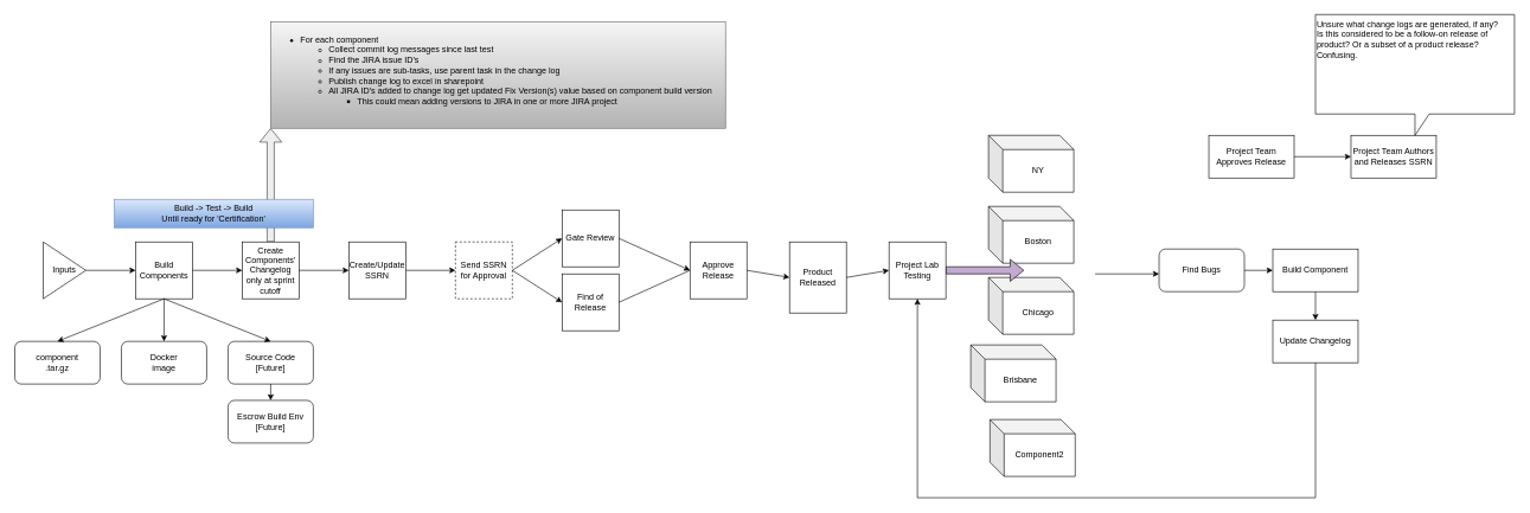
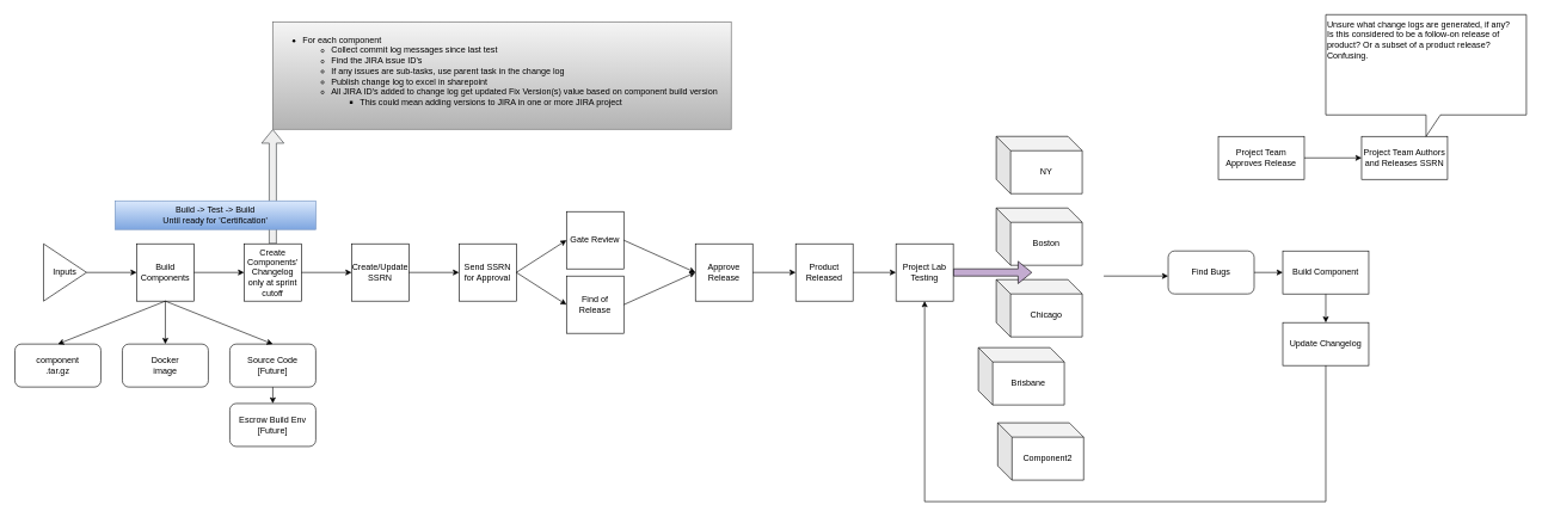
  <mxCell id="0" />
  <mxCell id="1" parent="0" />
  <mxCell id="2" value="" style="shape=flexArrow;endArrow=classic;html=1;rounded=0;fillColor=#eeeeee;exitX=0.5;exitY=0;exitDx=0;exitDy=0;strokeColor=#36393d;" parent="1" source="9" edge="1"><mxGeometry width="50" height="50" relative="1" as="geometry"><mxPoint x="410" as="sourcePoint" y="140" /><mxPoint x="380" y="180" as="targetPoint" /></mxGeometry></mxCell>
  <mxCell id="3" value="Inputs" style="triangle;whiteSpace=wrap;html=1;" parent="1" vertex="1"><mxGeometry x="60" y="340" width="60" height="80" as="geometry" /></mxCell>
  <mxCell id="4" value="" style="endArrow=classic;html=1;rounded=0;entryX=0;entryY=0.5;entryDx=0;entryDy=0;" parent="1" target="5" edge="1"><mxGeometry width="50" height="50" relative="1" as="geometry"><mxPoint x="120" y="380" as="sourcePoint" /><mxPoint x="180" y="380" as="targetPoint" /></mxGeometry></mxCell>
  <mxCell id="5" value="Build Components" style="whiteSpace=wrap;html=1;aspect=fixed;" parent="1" vertex="1"><mxGeometry x="190" y="340" width="80" height="80" as="geometry" /></mxCell>
  <mxCell id="6" value="&lt;div&gt;component&lt;/div&gt;&lt;div&gt;.tar.gz&lt;/div&gt;" style="rounded=1;whiteSpace=wrap;html=1;" parent="1" vertex="1"><mxGeometry x="20" y="480" width="120" height="60" as="geometry" /></mxCell>
  <mxCell id="7" value="&lt;div&gt;Docker&lt;/div&gt;&lt;div&gt;image&lt;br&gt;&lt;/div&gt;" style="rounded=1;whiteSpace=wrap;html=1;" parent="1" vertex="1"><mxGeometry x="170" y="480" width="120" height="60" as="geometry" /></mxCell>
  <mxCell id="8" value="&lt;div&gt;Source Code&lt;/div&gt;&lt;div&gt;[Future]&lt;br&gt;&lt;/div&gt;" style="rounded=1;whiteSpace=wrap;html=1;" parent="1" vertex="1"><mxGeometry x="320" y="480" width="120" height="60" as="geometry" /></mxCell>
  <mxCell id="9" value="&lt;div&gt;Create Components'&lt;/div&gt;&lt;div&gt;Changelog&lt;/div&gt;&lt;div&gt;only at sprint cutoff&lt;/div&gt;" style="whiteSpace=wrap;html=1;aspect=fixed;" parent="1" vertex="1"><mxGeometry x="340" y="340" width="80" height="80" as="geometry" /></mxCell>
  <mxCell id="10" value="" style="endArrow=classic;html=1;rounded=0;exitX=0.5;exitY=1;exitDx=0;exitDy=0;entryX=0.5;entryY=0;entryDx=0;entryDy=0;" parent="1" source="5" target="6" edge="1"><mxGeometry width="50" height="50" relative="1" as="geometry"><mxPoint x="820" y="730" as="sourcePoint" /><mxPoint x="870" y="680" as="targetPoint" /></mxGeometry></mxCell>
  <mxCell id="11" value="" style="endArrow=classic;html=1;rounded=0;exitX=0.5;exitY=1;exitDx=0;exitDy=0;entryX=0.5;entryY=0;entryDx=0;entryDy=0;" parent="1" source="5" target="8" edge="1"><mxGeometry width="50" height="50" relative="1" as="geometry"><mxPoint x="240" y="430" as="sourcePoint" /><mxPoint x="90" y="490" as="targetPoint" /></mxGeometry></mxCell>
  <mxCell id="12" value="" style="endArrow=classic;html=1;rounded=0;entryX=0.5;entryY=0;entryDx=0;entryDy=0;" parent="1" target="7" edge="1"><mxGeometry width="50" height="50" relative="1" as="geometry"><mxPoint x="230" y="420" as="sourcePoint" /><mxPoint x="100" y="500" as="targetPoint" /></mxGeometry></mxCell>
  <mxCell id="13" value="&lt;div&gt;Escrow Build Env&lt;br&gt;&lt;/div&gt;&lt;div&gt;[Future]&lt;br&gt;&lt;/div&gt;" style="rounded=1;whiteSpace=wrap;html=1;" parent="1" vertex="1"><mxGeometry x="320" y="563" width="120" height="60" as="geometry" /></mxCell>
  <mxCell id="14" value="" style="endArrow=classic;html=1;rounded=0;exitX=0.5;exitY=1;exitDx=0;exitDy=0;entryX=0.5;entryY=0;entryDx=0;entryDy=0;" parent="1" source="8" target="13" edge="1"><mxGeometry width="50" height="50" relative="1" as="geometry"><mxPoint x="610" y="580" as="sourcePoint" /><mxPoint x="660" y="530" as="targetPoint" /></mxGeometry></mxCell>
  <mxCell id="15" value="" style="endArrow=classic;html=1;rounded=0;exitX=1;exitY=0.5;exitDx=0;exitDy=0;entryX=0;entryY=0.5;entryDx=0;entryDy=0;" parent="1" source="5" target="9" edge="1"><mxGeometry width="50" height="50" relative="1" as="geometry"><mxPoint x="280" y="380" as="sourcePoint" /><mxPoint x="330" y="330" as="targetPoint" /></mxGeometry></mxCell>
  <mxCell id="16" value="" style="endArrow=classic;html=1;rounded=0;exitX=1;exitY=0.5;exitDx=0;exitDy=0;entryX=0;entryY=0.5;entryDx=0;entryDy=0;" parent="1" source="9" target="17" edge="1"><mxGeometry width="50" height="50" relative="1" as="geometry"><mxPoint x="450" y="410" as="sourcePoint" /><mxPoint x="620" y="380" as="targetPoint" /></mxGeometry></mxCell>
  <mxCell id="17" value="&lt;div&gt;Create/Update SSRN&lt;/div&gt;" style="whiteSpace=wrap;html=1;aspect=fixed;" parent="1" vertex="1"><mxGeometry x="490" y="340" width="80" height="80" as="geometry" /></mxCell>
  <mxCell id="18" value="" style="endArrow=classic;html=1;rounded=0;exitX=1;exitY=0.5;exitDx=0;exitDy=0;entryX=0;entryY=0.5;entryDx=0;entryDy=0;" parent="1" source="17" target="19" edge="1"><mxGeometry width="50" height="50" relative="1" as="geometry"><mxPoint x="700" y="400" as="sourcePoint" /><mxPoint x="660" y="380" as="targetPoint" /></mxGeometry></mxCell>
- <mxCell id="19" value="Send SSRN for Approval" style="whiteSpace=wrap;html=1;aspect=fixed;dashed=1;" parent="1" vertex="1"><mxGeometry x="640" y="340" width="80" height="80" as="geometry" /></mxCell>
+ <mxCell id="19" value="Send SSRN for Approval" style="whiteSpace=wrap;html=1;aspect=fixed;" parent="1" vertex="1"><mxGeometry x="640" y="340" width="80" height="80" as="geometry" /></mxCell>
  <mxCell id="20" value="Gate Review" style="whiteSpace=wrap;html=1;aspect=fixed;" parent="1" vertex="1"><mxGeometry x="790" y="295" width="80" height="80" as="geometry" /></mxCell>
  <mxCell id="21" value="Find of Release" style="whiteSpace=wrap;html=1;aspect=fixed;" parent="1" vertex="1"><mxGeometry x="790" y="385" width="80" height="80" as="geometry" /></mxCell>
  <mxCell id="22" value="" style="endArrow=classic;html=1;rounded=0;exitX=1;exitY=0.5;exitDx=0;exitDy=0;entryX=0;entryY=0.5;entryDx=0;entryDy=0;" parent="1" source="19" target="20" edge="1"><mxGeometry width="50" height="50" relative="1" as="geometry"><mxPoint x="750" y="570" as="sourcePoint" /><mxPoint x="800" y="520" as="targetPoint" /></mxGeometry></mxCell>
  <mxCell id="23" value="" style="endArrow=classic;html=1;rounded=0;exitX=1;exitY=0.5;exitDx=0;exitDy=0;entryX=0;entryY=0.5;entryDx=0;entryDy=0;" parent="1" source="19" target="21" edge="1"><mxGeometry width="50" height="50" relative="1" as="geometry"><mxPoint x="880" y="630" as="sourcePoint" /><mxPoint x="930" y="580" as="targetPoint" /></mxGeometry></mxCell>
  <mxCell id="24" value="Approve Release" style="whiteSpace=wrap;html=1;aspect=fixed;" parent="1" vertex="1"><mxGeometry x="970" y="340" width="80" height="80" as="geometry" /></mxCell>
  <mxCell id="25" value="" style="endArrow=classic;html=1;rounded=0;exitX=1;exitY=0.5;exitDx=0;exitDy=0;entryX=0;entryY=0.5;entryDx=0;entryDy=0;" parent="1" source="20" target="24" edge="1"><mxGeometry width="50" height="50" relative="1" as="geometry"><mxPoint x="820" y="730" as="sourcePoint" /><mxPoint x="870" y="680" as="targetPoint" /></mxGeometry></mxCell>
- <mxCell id="26" value="" style="endArrow=none;html=1;rounded=0;exitX=1;exitY=0.5;exitDx=0;exitDy=0;entryX=0;entryY=0.5;entryDx=0;entryDy=0;" parent="1" source="21" target="24" edge="1"><mxGeometry width="50" height="50" relative="1" as="geometry"><mxPoint x="880" y="345" as="sourcePoint" /><mxPoint x="980" y="390" as="targetPoint" /></mxGeometry></mxCell>
- <mxCell id="27" value="Product Released" style="whiteSpace=wrap;html=1;aspect=fixed;fontStyle=0" parent="1" vertex="1"><mxGeometry x="1110" y="340" width="80" height="100" as="geometry" /></mxCell>
+ <mxCell id="26" value="" style="endArrow=classic;html=1;rounded=0;exitX=1;exitY=0.5;exitDx=0;exitDy=0;entryX=0;entryY=0.5;entryDx=0;entryDy=0;" parent="1" source="21" target="24" edge="1"><mxGeometry width="50" height="50" relative="1" as="geometry"><mxPoint x="880" y="345" as="sourcePoint" /><mxPoint x="980" y="390" as="targetPoint" /></mxGeometry></mxCell>
+ <mxCell id="27" value="Product Released" style="whiteSpace=wrap;html=1;aspect=fixed;fontStyle=0" parent="1" vertex="1"><mxGeometry x="1110" y="340" width="80" height="80" as="geometry" /></mxCell>
  <mxCell id="28" value="" style="endArrow=classic;html=1;rounded=0;exitX=1;exitY=0.5;exitDx=0;exitDy=0;entryX=0;entryY=0.5;entryDx=0;entryDy=0;" parent="1" source="24" target="27" edge="1"><mxGeometry width="50" height="50" relative="1" as="geometry"><mxPoint x="1290" y="620" as="sourcePoint" /><mxPoint x="1340" y="570" as="targetPoint" /></mxGeometry></mxCell>
  <mxCell id="29" value="Project Lab Testing" style="whiteSpace=wrap;html=1;aspect=fixed;" parent="1" vertex="1"><mxGeometry x="1250" y="340" width="80" height="80" as="geometry" /></mxCell>
  <mxCell id="30" value="" style="endArrow=classic;html=1;rounded=0;exitX=1;exitY=0.5;exitDx=0;exitDy=0;entryX=0;entryY=0.5;entryDx=0;entryDy=0;" parent="1" source="27" target="29" edge="1"><mxGeometry width="50" height="50" relative="1" as="geometry"><mxPoint x="1210" y="570" as="sourcePoint" /><mxPoint x="1260" y="520" as="targetPoint" /></mxGeometry></mxCell>
  <mxCell id="31" value="&lt;div&gt;NY&lt;/div&gt;" style="shape=cube;whiteSpace=wrap;html=1;boundedLbl=1;backgroundOutline=1;darkOpacity=0.05;darkOpacity2=0.1;" parent="1" vertex="1"><mxGeometry x="1390" y="190" width="120" height="80" as="geometry" /></mxCell>
  <mxCell id="32" value="Boston" style="shape=cube;whiteSpace=wrap;html=1;boundedLbl=1;backgroundOutline=1;darkOpacity=0.05;darkOpacity2=0.1;" parent="1" vertex="1"><mxGeometry x="1390" y="290" width="120" height="80" as="geometry" /></mxCell>
  <mxCell id="33" value="Chicago" style="shape=cube;whiteSpace=wrap;html=1;boundedLbl=1;backgroundOutline=1;darkOpacity=0.05;darkOpacity2=0.1;" parent="1" vertex="1"><mxGeometry x="1390" y="390" width="120" height="80" as="geometry" /></mxCell>
  <mxCell id="34" value="Brisbane" style="shape=cube;whiteSpace=wrap;html=1;boundedLbl=1;backgroundOutline=1;darkOpacity=0.05;darkOpacity2=0.1;" parent="1" vertex="1"><mxGeometry x="1365" y="485" width="120" height="80" as="geometry" /></mxCell>
  <mxCell id="35" value="" style="shape=flexArrow;endArrow=classic;html=1;rounded=0;exitX=1;exitY=0.5;exitDx=0;exitDy=0;fillColor=#C3ABD0;" parent="1" source="29" edge="1"><mxGeometry width="50" height="50" relative="1" as="geometry"><mxPoint x="820" y="730" as="sourcePoint" /><mxPoint x="1440" y="380" as="targetPoint" /></mxGeometry></mxCell>
  <mxCell id="36" value="Find Bugs" style="rounded=1;whiteSpace=wrap;html=1;" parent="1" vertex="1"><mxGeometry x="1630" y="350" width="120" height="60" as="geometry" /></mxCell>
  <mxCell id="37" value="" style="edgeStyle=orthogonalEdgeStyle;rounded=0;orthogonalLoop=1;jettySize=auto;html=1;" edge="1" parent="1" source="38" target="47"><mxGeometry relative="1" as="geometry" /></mxCell>
  <mxCell id="38" value="Build Component" style="rounded=0;whiteSpace=wrap;html=1;" parent="1" vertex="1"><mxGeometry x="1790" y="350" width="120" height="60" as="geometry" /></mxCell>
  <mxCell id="39" value="" style="endArrow=classic;html=1;rounded=0;fillColor=#C3ABD0;exitX=1;exitY=0.5;exitDx=0;exitDy=0;entryX=0;entryY=0.5;entryDx=0;entryDy=0;" parent="1" source="36" target="38" edge="1"><mxGeometry width="50" height="50" relative="1" as="geometry"><mxPoint x="1460" y="550" as="sourcePoint" /><mxPoint x="1510" y="500" as="targetPoint" /></mxGeometry></mxCell>
  <mxCell id="40" value="" style="endArrow=classic;html=1;rounded=0;fillColor=#C3ABD0;entryX=0;entryY=0.5;entryDx=0;entryDy=0;" parent="1" edge="1"><mxGeometry width="50" height="50" relative="1" as="geometry"><mxPoint x="1540" y="385" as="sourcePoint" /><mxPoint x="1630" y="385" as="targetPoint" /></mxGeometry></mxCell>
  <mxCell id="41" value="Build -&amp;gt; Test -&amp;gt; Build&lt;br&gt;Until ready for 'Certification'" style="rounded=0;whiteSpace=wrap;html=1;fillColor=#dae8fc;gradientColor=#7ea6e0;strokeColor=#6c8ebf;" parent="1" vertex="1"><mxGeometry x="160" y="280" width="280" height="40" as="geometry" /></mxCell>
  <mxCell id="42" value="" style="edgeStyle=orthogonalEdgeStyle;rounded=0;orthogonalLoop=1;jettySize=auto;html=1;fillColor=#C3ABD0;" parent="1" source="43" target="44" edge="1"><mxGeometry relative="1" as="geometry" /></mxCell>
  <mxCell id="43" value="Project Team Approves Release" style="rounded=0;whiteSpace=wrap;html=1;" parent="1" vertex="1"><mxGeometry x="1700" y="190" width="120" height="60" as="geometry" /></mxCell>
  <mxCell id="44" value="Project Team Authors and Releases SSRN" style="whiteSpace=wrap;html=1;rounded=0;" parent="1" vertex="1"><mxGeometry x="1900" y="190" width="120" height="60" as="geometry" /></mxCell>
  <mxCell id="45" value="Component2" style="shape=cube;whiteSpace=wrap;html=1;boundedLbl=1;backgroundOutline=1;darkOpacity=0.05;darkOpacity2=0.1;" parent="1" vertex="1"><mxGeometry x="1392" y="590" width="120" height="80" as="geometry" /></mxCell>
  <mxCell id="46" value="&lt;ul&gt;&lt;li&gt;For each component&lt;/li&gt;&lt;ul&gt;&lt;li&gt;Collect commit log messages since last test&lt;br&gt;&lt;/li&gt;&lt;li&gt;Find the JIRA issue ID's&lt;/li&gt;&lt;li&gt;If any issues are sub-tasks, use parent task in the change log&lt;/li&gt;&lt;li&gt;Publish change log to excel in sharepoint&lt;/li&gt;&lt;li&gt;All JIRA ID's added to change log get updated Fix Version(s) value based on component build version&lt;/li&gt;&lt;ul&gt;&lt;li&gt;This could mean adding versions to JIRA in one or more JIRA project&lt;br&gt;&lt;/li&gt;&lt;/ul&gt;&lt;/ul&gt;&lt;/ul&gt;" style="rounded=0;whiteSpace=wrap;html=1;verticalAlign=top;align=left;fillColor=#f5f5f5;gradientColor=#b3b3b3;strokeColor=#666666;" parent="1" vertex="1"><mxGeometry x="380" y="30" width="640" height="150" as="geometry" /></mxCell>
  <mxCell id="47" value="Update Changelog" style="rounded=0;whiteSpace=wrap;html=1;" vertex="1" parent="1"><mxGeometry x="1790" y="450" width="120" height="60" as="geometry" /></mxCell>
  <mxCell id="48" value="" style="endArrow=classic;html=1;rounded=0;exitX=0.5;exitY=1;exitDx=0;exitDy=0;entryX=0.5;entryY=1;entryDx=0;entryDy=0;" edge="1" parent="1" source="47" target="29"><mxGeometry width="50" height="50" relative="1" as="geometry"><mxPoint x="1580" y="780" as="sourcePoint" /><mxPoint x="1630" y="730" as="targetPoint" /><Array as="points"><mxPoint x="1850" y="700" /><mxPoint x="1290" y="700" /></Array></mxGeometry></mxCell>
  <mxCell id="49" value="&lt;div&gt;Unsure what change logs are generated, if any?&lt;/div&gt;&lt;div&gt;Is this considered to be a follow-on release of product? Or a subset of a product release? Confusing.&lt;br&gt;&lt;/div&gt;" style="shape=callout;whiteSpace=wrap;html=1;perimeter=calloutPerimeter;align=left;verticalAlign=top;" vertex="1" parent="1"><mxGeometry x="1850" y="20" width="280" height="170" as="geometry" /></mxCell>
